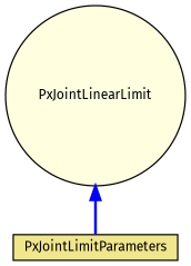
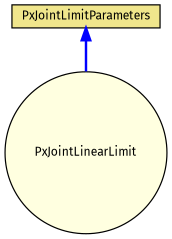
  digraph {
    fontname="Fira Sans"
    node [color=black fontname="Fira Sans" fontsize=10 style=filled]
    n1 [fillcolor=lightyellow fontcolor=black height=0.2 label=PxJointLinearLimit shape=circle width=0.4]
    n2 [fillcolor=khaki height=0.2 label=PxJointLimitParameters shape=box width=0.4]
-   n1 -> n2 [color=blue dir=back fontname="Fira Sans" fontsize=10 labelfontname=Helvetica labelfontsize=10 style=bold]
+   n2 -> n1 [color=blue dir=back fontname="Fira Sans" fontsize=10 labelfontname=Helvetica labelfontsize=10 style=bold]
  }
